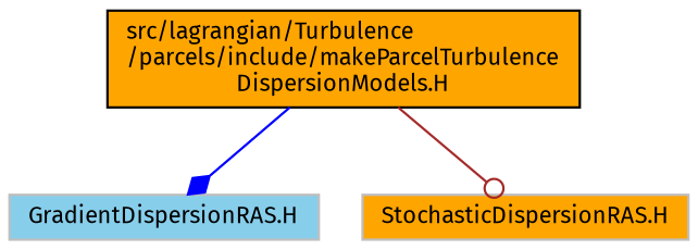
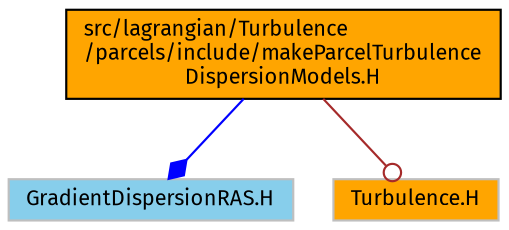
  digraph {
    fontname="Fira Sans"
    node [color=grey75 fillcolor=orange fontname="Fira Sans" fontsize=10 shape=record style=filled]
    edge [fontname="Fira Sans" fontsize=10 labelfontname=FreeSans labelfontsize=10 style=solid]
    n1 [color=black fontcolor=black height=0.2 label="src/lagrangian/Turbulence\l/parcels/include/makeParcelTurbulence\lDispersionModels.H" width=0.4]
    n2 [height=0.2 label="GradientDispersionRAS.H" width=0.4 fillcolor=skyblue]
-   n3 [height=0.2 label="StochasticDispersionRAS.H" width=0.4]
+   n3 [height=0.2 label="Turbulence.H" width=0.4]
    n1 -> n2 [color=blue arrowhead=diamond]
    n1 -> n3 [color=brown arrowhead=odot]
  }
